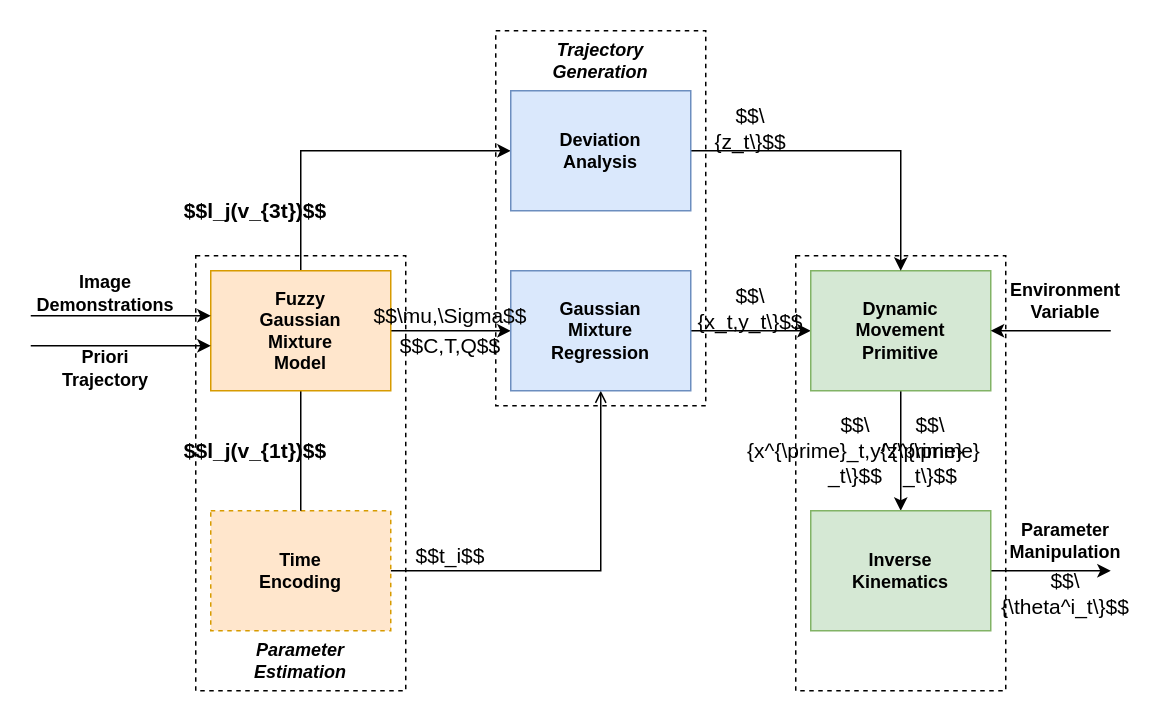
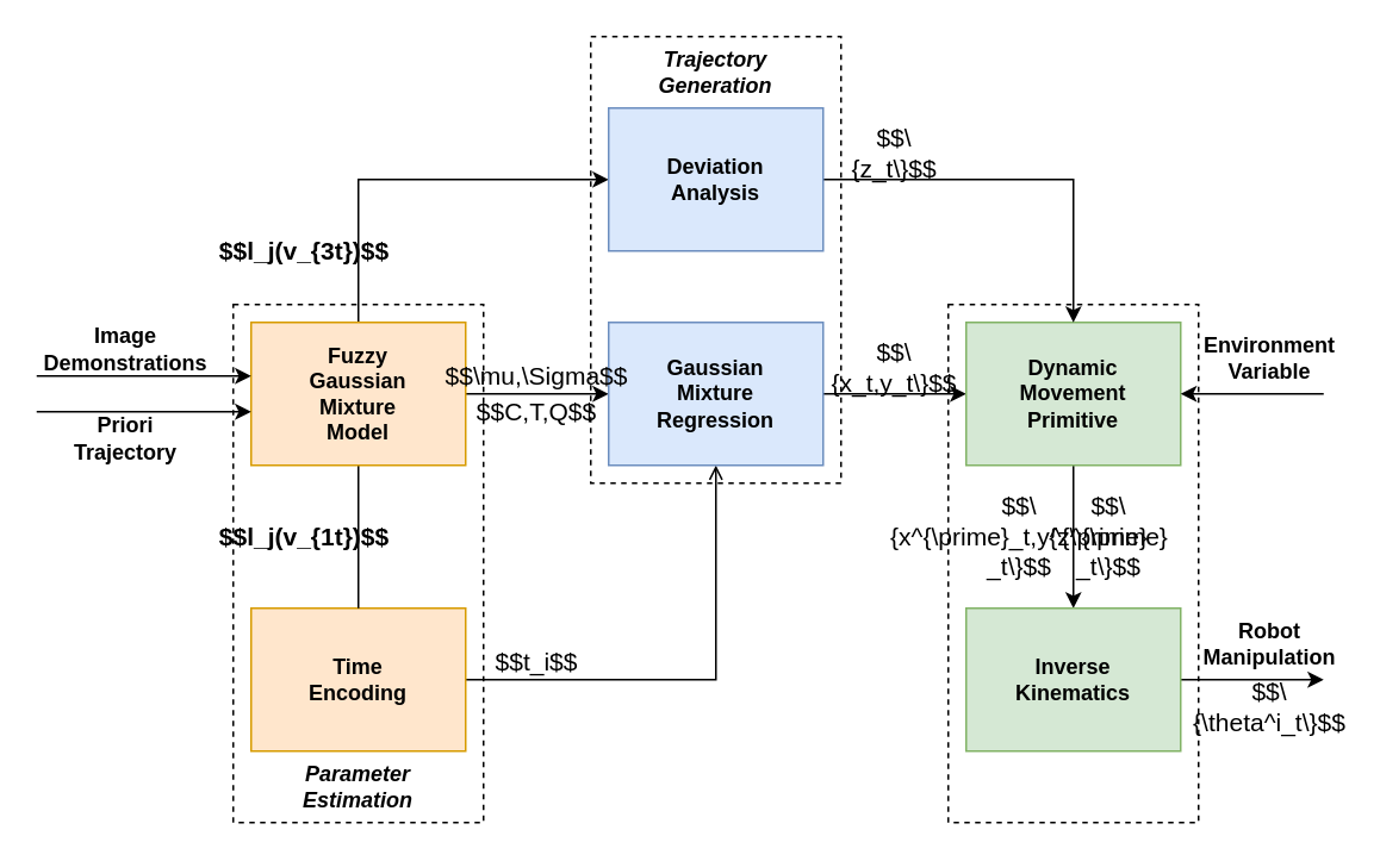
  <mxCell id="0" />
  <mxCell id="1" parent="0" />
  <mxCell id="2" value="" style="rounded=0;whiteSpace=wrap;html=1;fillColor=none;dashed=1;" parent="1" vertex="1"><mxGeometry x="530" y="170" width="140" height="290" as="geometry" /></mxCell>
  <mxCell id="3" value="" style="rounded=0;whiteSpace=wrap;html=1;fillColor=none;dashed=1;" parent="1" vertex="1"><mxGeometry x="330" y="20" width="140" height="250" as="geometry" /></mxCell>
  <mxCell id="4" value="" style="rounded=0;whiteSpace=wrap;html=1;fillColor=none;dashed=1;" parent="1" vertex="1"><mxGeometry x="130" y="170" width="140" height="290" as="geometry" /></mxCell>
  <mxCell id="5" style="edgeStyle=orthogonalEdgeStyle;rounded=0;orthogonalLoop=1;jettySize=auto;html=1;entryX=0.5;entryY=1;entryDx=0;entryDy=0;endArrow=open;" parent="1" source="6" target="12" edge="1"><mxGeometry relative="1" as="geometry" /></mxCell>
- <mxCell id="6" value="&lt;b&gt;Time&lt;/b&gt;&lt;br&gt;&lt;b&gt;Encoding&lt;/b&gt;" style="rounded=0;whiteSpace=wrap;html=1;fillColor=#ffe6cc;strokeColor=#d79b00;dashed=1;" parent="1" vertex="1"><mxGeometry x="140" y="340" width="120" height="80" as="geometry" /></mxCell>
+ <mxCell id="6" value="&lt;b&gt;Time&lt;/b&gt;&lt;br&gt;&lt;b&gt;Encoding&lt;/b&gt;" style="rounded=0;whiteSpace=wrap;html=1;fillColor=#ffe6cc;strokeColor=#d79b00;" parent="1" vertex="1"><mxGeometry x="140" y="340" width="120" height="80" as="geometry" /></mxCell>
  <mxCell id="7" style="edgeStyle=orthogonalEdgeStyle;rounded=0;orthogonalLoop=1;jettySize=auto;html=1;entryX=0;entryY=0.5;entryDx=0;entryDy=0;" parent="1" source="10" target="12" edge="1"><mxGeometry relative="1" as="geometry" /></mxCell>
  <mxCell id="8" style="edgeStyle=orthogonalEdgeStyle;rounded=0;orthogonalLoop=1;jettySize=auto;html=1;entryX=0;entryY=0.5;entryDx=0;entryDy=0;" parent="1" source="10" target="16" edge="1"><mxGeometry relative="1" as="geometry"><Array as="points"><mxPoint x="200" y="100" /></Array></mxGeometry></mxCell>
  <mxCell id="9" style="edgeStyle=orthogonalEdgeStyle;rounded=0;orthogonalLoop=1;jettySize=auto;html=1;entryX=0.5;entryY=0;entryDx=0;entryDy=0;endArrow=none;" parent="1" source="10" target="6" edge="1"><mxGeometry relative="1" as="geometry" /></mxCell>
  <mxCell id="10" value="&lt;b&gt;Fuzzy&lt;br&gt;Gaussian&lt;br&gt;Mixture&lt;br&gt;Model&lt;/b&gt;" style="rounded=0;whiteSpace=wrap;html=1;fillColor=#ffe6cc;strokeColor=#d79b00;" parent="1" vertex="1"><mxGeometry x="140" y="180" width="120" height="80" as="geometry" /></mxCell>
  <mxCell id="11" style="edgeStyle=orthogonalEdgeStyle;rounded=0;orthogonalLoop=1;jettySize=auto;html=1;entryX=0;entryY=0.5;entryDx=0;entryDy=0;" parent="1" source="12" target="14" edge="1"><mxGeometry relative="1" as="geometry" /></mxCell>
  <mxCell id="12" value="&lt;b&gt;Gaussian&lt;/b&gt;&lt;br style=&quot;border-color: var(--border-color);&quot;&gt;&lt;b&gt;Mixture&lt;/b&gt;&lt;br style=&quot;border-color: var(--border-color);&quot;&gt;&lt;b&gt;Regression&lt;/b&gt;" style="rounded=0;whiteSpace=wrap;html=1;fillColor=#dae8fc;strokeColor=#6c8ebf;" parent="1" vertex="1"><mxGeometry x="340" y="180" width="120" height="80" as="geometry" /></mxCell>
  <mxCell id="13" style="edgeStyle=orthogonalEdgeStyle;rounded=0;orthogonalLoop=1;jettySize=auto;html=1;entryX=0.5;entryY=0;entryDx=0;entryDy=0;" parent="1" source="14" target="34" edge="1"><mxGeometry relative="1" as="geometry" /></mxCell>
  <mxCell id="14" value="&lt;b&gt;Dynamic&lt;br&gt;Movement&lt;br&gt;Primitive&lt;/b&gt;" style="rounded=0;whiteSpace=wrap;html=1;fillColor=#d5e8d4;strokeColor=#82b366;" parent="1" vertex="1"><mxGeometry x="540" y="180" width="120" height="80" as="geometry" /></mxCell>
  <mxCell id="15" style="edgeStyle=orthogonalEdgeStyle;rounded=0;orthogonalLoop=1;jettySize=auto;html=1;entryX=0.5;entryY=0;entryDx=0;entryDy=0;" parent="1" source="16" target="14" edge="1"><mxGeometry relative="1" as="geometry" /></mxCell>
  <mxCell id="16" value="&lt;b&gt;Deviation&lt;br&gt;Analysis&lt;/b&gt;" style="rounded=0;whiteSpace=wrap;html=1;fillColor=#dae8fc;strokeColor=#6c8ebf;" parent="1" vertex="1"><mxGeometry x="340" y="60" width="120" height="80" as="geometry" /></mxCell>
  <mxCell id="17" value="" style="endArrow=classic;html=1;rounded=0;exitX=0;exitY=1;exitDx=0;exitDy=0;" parent="1" source="19" edge="1"><mxGeometry width="50" height="50" relative="1" as="geometry"><mxPoint x="60" y="210" as="sourcePoint" /><mxPoint x="140" y="210" as="targetPoint" /></mxGeometry></mxCell>
  <mxCell id="18" value="" style="endArrow=classic;html=1;rounded=0;" parent="1" edge="1"><mxGeometry width="50" height="50" relative="1" as="geometry"><mxPoint x="20" y="230" as="sourcePoint" /><mxPoint x="140" y="230" as="targetPoint" /></mxGeometry></mxCell>
  <mxCell id="19" value="&lt;b&gt;Image&lt;br&gt;Demonstrations&lt;br&gt;&lt;/b&gt;" style="text;html=1;strokeColor=none;fillColor=none;align=center;verticalAlign=middle;whiteSpace=wrap;rounded=0;" parent="1" vertex="1"><mxGeometry x="20" y="180" width="100" height="30" as="geometry" /></mxCell>
  <mxCell id="20" value="&lt;b&gt;Priori&lt;br&gt;Trajectory&lt;/b&gt;" style="text;html=1;strokeColor=none;fillColor=none;align=center;verticalAlign=middle;whiteSpace=wrap;rounded=0;" parent="1" vertex="1"><mxGeometry x="40" y="230" width="60" height="30" as="geometry" /></mxCell>
  <mxCell id="21" value="$$\mu,\Sigma$$" style="text;html=1;strokeColor=none;fillColor=none;align=center;verticalAlign=middle;whiteSpace=wrap;rounded=0;fontSize=14;" parent="1" vertex="1"><mxGeometry x="280" y="200" width="40" height="20" as="geometry" /></mxCell>
  <mxCell id="22" value="$$t_i$$" style="text;html=1;strokeColor=none;fillColor=none;align=center;verticalAlign=middle;whiteSpace=wrap;rounded=0;fontSize=14;" parent="1" vertex="1"><mxGeometry x="290" y="360" width="20" height="20" as="geometry" /></mxCell>
  <mxCell id="23" value="&lt;b style=&quot;border-color: var(--border-color); font-size: 14px;&quot;&gt;$$l_j(v_{3t})$$&lt;/b&gt;" style="text;html=1;strokeColor=none;fillColor=none;align=center;verticalAlign=middle;whiteSpace=wrap;rounded=0;fontSize=14;" parent="1" vertex="1"><mxGeometry x="150" y="125" width="40" height="30" as="geometry" /></mxCell>
  <mxCell id="24" value="&lt;b style=&quot;border-color: var(--border-color); font-size: 14px;&quot;&gt;$$l_j(v_{1t})$$&lt;/b&gt;" style="text;html=1;strokeColor=none;fillColor=none;align=center;verticalAlign=middle;whiteSpace=wrap;rounded=0;fontSize=14;" parent="1" vertex="1"><mxGeometry x="150" y="285" width="40" height="30" as="geometry" /></mxCell>
  <mxCell id="25" value="$$C,T,Q$$" style="text;html=1;strokeColor=none;fillColor=none;align=center;verticalAlign=middle;whiteSpace=wrap;rounded=0;fontSize=14;" parent="1" vertex="1"><mxGeometry x="280" y="220" width="40" height="20" as="geometry" /></mxCell>
- <mxCell id="26" value="&lt;b&gt;Parameter Manipulation&lt;/b&gt;" style="text;html=1;strokeColor=none;fillColor=none;align=center;verticalAlign=middle;whiteSpace=wrap;rounded=0;" parent="1" vertex="1"><mxGeometry x="670" y="340" width="80" height="40" as="geometry" /></mxCell>
+ <mxCell id="26" value="&lt;b&gt;Robot Manipulation&lt;/b&gt;" style="text;html=1;strokeColor=none;fillColor=none;align=center;verticalAlign=middle;whiteSpace=wrap;rounded=0;" parent="1" vertex="1"><mxGeometry x="670" y="340" width="80" height="40" as="geometry" /></mxCell>
  <mxCell id="27" value="&lt;b&gt;&lt;i&gt;Parameter Estimation&lt;/i&gt;&lt;/b&gt;" style="text;html=1;strokeColor=none;fillColor=none;align=center;verticalAlign=middle;whiteSpace=wrap;rounded=0;" parent="1" vertex="1"><mxGeometry x="160" y="420" width="80" height="40" as="geometry" /></mxCell>
  <mxCell id="28" value="&lt;i&gt;&lt;b&gt;Trajectory Generation&lt;/b&gt;&lt;br&gt;&lt;/i&gt;" style="text;html=1;strokeColor=none;fillColor=none;align=center;verticalAlign=middle;whiteSpace=wrap;rounded=0;" parent="1" vertex="1"><mxGeometry x="360" y="20" width="80" height="40" as="geometry" /></mxCell>
  <mxCell id="29" value="" style="endArrow=classic;html=1;rounded=0;entryX=1;entryY=0.5;entryDx=0;entryDy=0;" parent="1" target="14" edge="1"><mxGeometry width="50" height="50" relative="1" as="geometry"><mxPoint x="740" y="220" as="sourcePoint" /><mxPoint x="700" y="220" as="targetPoint" /><Array as="points"><mxPoint x="700" y="220" /></Array></mxGeometry></mxCell>
  <mxCell id="30" value="&lt;b&gt;Environment Variable&lt;/b&gt;" style="text;html=1;strokeColor=none;fillColor=none;align=center;verticalAlign=middle;whiteSpace=wrap;rounded=0;" parent="1" vertex="1"><mxGeometry x="670" y="180" width="80" height="40" as="geometry" /></mxCell>
  <mxCell id="31" value="$$\{x_t,y_t\}$$" style="text;html=1;strokeColor=none;fillColor=none;align=center;verticalAlign=middle;whiteSpace=wrap;rounded=0;fontSize=14;" parent="1" vertex="1"><mxGeometry x="470" y="190" width="60" height="30" as="geometry" /></mxCell>
  <mxCell id="32" value="$$\{z_t\}$$" style="text;html=1;strokeColor=none;fillColor=none;align=center;verticalAlign=middle;whiteSpace=wrap;rounded=0;fontSize=14;" parent="1" vertex="1"><mxGeometry x="470" y="70" width="60" height="30" as="geometry" /></mxCell>
  <mxCell id="33" style="edgeStyle=orthogonalEdgeStyle;rounded=0;orthogonalLoop=1;jettySize=auto;html=1;" parent="1" source="34" edge="1"><mxGeometry relative="1" as="geometry"><mxPoint x="740" y="380" as="targetPoint" /></mxGeometry></mxCell>
  <mxCell id="34" value="&lt;b&gt;Inverse&lt;br&gt;Kinematics&lt;/b&gt;" style="rounded=0;whiteSpace=wrap;html=1;fillColor=#d5e8d4;strokeColor=#82b366;" parent="1" vertex="1"><mxGeometry x="540" y="340" width="120" height="80" as="geometry" /></mxCell>
  <mxCell id="35" value="$$\{\theta^i_t\}$$" style="text;html=1;strokeColor=none;fillColor=none;align=center;verticalAlign=middle;whiteSpace=wrap;rounded=0;fontSize=14;" parent="1" vertex="1"><mxGeometry x="690" y="380" width="40" height="30" as="geometry" /></mxCell>
  <mxCell id="36" value="$$\{x^{\prime}_t,y^{\prime}&lt;br&gt;_t\}$$" style="text;html=1;strokeColor=none;fillColor=none;align=center;verticalAlign=middle;whiteSpace=wrap;rounded=0;fontSize=14;" parent="1" vertex="1"><mxGeometry x="540" y="286" width="60" height="28" as="geometry" /></mxCell>
  <mxCell id="37" value="$$\{z^{\prime}&lt;br&gt;_t\}$$" style="text;html=1;strokeColor=none;fillColor=none;align=center;verticalAlign=middle;whiteSpace=wrap;rounded=0;fontSize=14;" parent="1" vertex="1"><mxGeometry x="600" y="285" width="40" height="30" as="geometry" /></mxCell>
